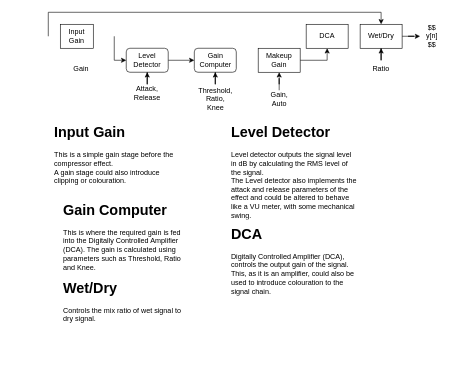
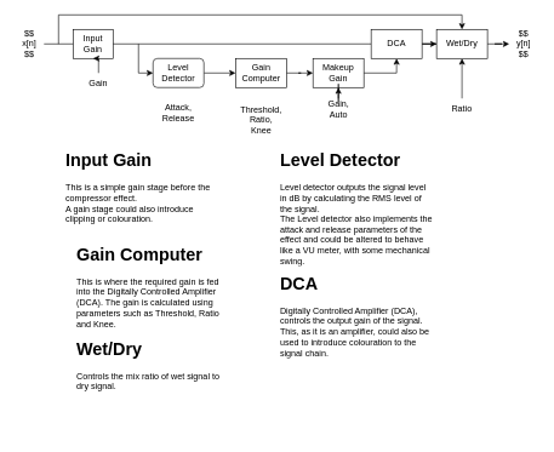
  <mxCell id="0" />
  <mxCell id="1" parent="0" />
+ <mxCell id="2" value="$$&lt;br&gt;x[n]&lt;br&gt;$$" style="text;html=1;strokeColor=none;fillColor=none;align=center;verticalAlign=middle;whiteSpace=wrap;rounded=0;" vertex="1" parent="1"><mxGeometry x="20" y="40" width="40" height="40" as="geometry" /></mxCell>
+ <mxCell id="3" value="" style="endArrow=none;html=1;rounded=0;exitX=1;exitY=0.5;exitDx=0;exitDy=0;entryX=0;entryY=0.5;entryDx=0;entryDy=0;" edge="1" parent="1" source="2" target="9"><mxGeometry width="50" height="50" relative="1" as="geometry"><mxPoint x="400" y="230" as="sourcePoint" /><mxPoint x="460" y="60" as="targetPoint" /></mxGeometry></mxCell>
  <mxCell id="4" value="" style="endArrow=classic;html=1;rounded=0;entryX=0;entryY=0.5;entryDx=0;entryDy=0;" edge="1" parent="1" target="26"><mxGeometry width="50" height="50" relative="1" as="geometry"><mxPoint x="190" y="60" as="sourcePoint" /><mxPoint x="140" y="170" as="targetPoint" /><Array as="points"><mxPoint x="190" y="100" /></Array></mxGeometry></mxCell>
  <mxCell id="5" value="" style="edgeStyle=orthogonalEdgeStyle;rounded=0;orthogonalLoop=1;jettySize=auto;html=1;" edge="1" parent="1" source="26" target="22"><mxGeometry relative="1" as="geometry" /></mxCell>
  <mxCell id="6" value="Input Gain" style="rounded=0;whiteSpace=wrap;html=1;" vertex="1" parent="1"><mxGeometry x="100" y="40" width="55" height="40" as="geometry" /></mxCell>
+ <mxCell id="7" value="" style="edgeStyle=orthogonalEdgeStyle;rounded=0;orthogonalLoop=1;jettySize=auto;html=1;" edge="1" parent="1" source="22" target="18"><mxGeometry relative="1" as="geometry" /></mxCell>
+ <mxCell id="8" value="" style="edgeStyle=orthogonalEdgeStyle;rounded=0;orthogonalLoop=1;jettySize=auto;html=1;" edge="1" parent="1" source="9" target="13"><mxGeometry relative="1" as="geometry" /></mxCell>
  <mxCell id="9" value="DCA" style="rounded=0;whiteSpace=wrap;html=1;" vertex="1" parent="1"><mxGeometry x="510" y="40" width="70" height="40" as="geometry" /></mxCell>
  <mxCell id="10" value="" style="endArrow=classic;html=1;rounded=0;entryX=0.5;entryY=1;entryDx=0;entryDy=0;exitX=1;exitY=0.5;exitDx=0;exitDy=0;" edge="1" parent="1" source="18" target="9"><mxGeometry width="50" height="50" relative="1" as="geometry"><mxPoint x="500" y="100" as="sourcePoint" /><mxPoint x="570" y="110" as="targetPoint" /><Array as="points"><mxPoint x="545" y="100" /></Array></mxGeometry></mxCell>
  <mxCell id="11" value="$$&lt;br&gt;y[n]&lt;br&gt;$$" style="text;html=1;strokeColor=none;fillColor=none;align=center;verticalAlign=middle;whiteSpace=wrap;rounded=0;" vertex="1" parent="1"><mxGeometry x="700" y="40" width="40" height="40" as="geometry" /></mxCell>
  <mxCell id="12" value="" style="edgeStyle=orthogonalEdgeStyle;rounded=0;orthogonalLoop=1;jettySize=auto;html=1;" edge="1" parent="1" source="13" target="11"><mxGeometry relative="1" as="geometry" /></mxCell>
  <mxCell id="13" value="Wet/Dry" style="rounded=0;whiteSpace=wrap;html=1;" vertex="1" parent="1"><mxGeometry x="600" y="40" width="70" height="40" as="geometry" /></mxCell>
  <mxCell id="14" value="" style="endArrow=classic;html=1;rounded=0;entryX=0.5;entryY=0;entryDx=0;entryDy=0;" edge="1" parent="1" target="13"><mxGeometry width="50" height="50" relative="1" as="geometry"><mxPoint x="80" y="60" as="sourcePoint" /><mxPoint x="700" y="0" as="targetPoint" /><Array as="points"><mxPoint x="80" y="20" /><mxPoint x="635" y="20" /></Array></mxGeometry></mxCell>
  <mxCell id="15" value="&lt;h1&gt;Input Gain&lt;/h1&gt;&lt;div&gt;This is a simple gain stage before the compressor effect.&lt;/div&gt;&lt;div&gt;A gain stage could also introduce clipping or colouration.&amp;nbsp;&lt;/div&gt;" style="text;html=1;strokeColor=none;fillColor=none;spacing=5;spacingTop=-20;whiteSpace=wrap;overflow=hidden;rounded=0;" vertex="1" parent="1"><mxGeometry x="85" y="200" width="220" height="120" as="geometry" /></mxCell>
  <mxCell id="16" value="&lt;h1&gt;Level Detector&lt;/h1&gt;&lt;div&gt;Level detector outputs the signal level in dB by calculating the RMS level of the signal.&amp;nbsp;&lt;/div&gt;&lt;div&gt;The Level detector also implements the attack and release parameters of the effect and could be altered to behave like a VU meter, with some mechanical swing.&amp;nbsp;&lt;/div&gt;" style="text;html=1;strokeColor=none;fillColor=none;spacing=5;spacingTop=-20;whiteSpace=wrap;overflow=hidden;rounded=0;" vertex="1" parent="1"><mxGeometry x="380" y="200" width="220" height="170" as="geometry" /></mxCell>
  <mxCell id="17" value="" style="group" vertex="1" connectable="0" parent="1"><mxGeometry x="430" y="80" width="70" height="100" as="geometry" /></mxCell>
  <mxCell id="18" value="Makeup Gain" style="rounded=0;whiteSpace=wrap;html=1;" vertex="1" parent="17"><mxGeometry width="70" height="40" as="geometry" /></mxCell>
- <mxCell id="19" value="Gain, Auto" style="text;html=1;strokeColor=none;fillColor=none;align=center;verticalAlign=middle;whiteSpace=wrap;rounded=0;" vertex="1" parent="17"><mxGeometry x="7.5" y="70" width="55" height="30" as="geometry" /></mxCell>
+ <mxCell id="19" value="Gain, Auto" style="text;html=1;strokeColor=none;fillColor=none;align=center;verticalAlign=middle;whiteSpace=wrap;rounded=0;" vertex="1" parent="17"><mxGeometry x="7.5" y="55" width="55" height="30" as="geometry" /></mxCell>
  <mxCell id="20" value="" style="edgeStyle=orthogonalEdgeStyle;rounded=0;orthogonalLoop=1;jettySize=auto;html=1;" edge="1" parent="17" source="19" target="18"><mxGeometry relative="1" as="geometry" /></mxCell>
  <mxCell id="21" value="" style="group" vertex="1" connectable="0" parent="1"><mxGeometry x="323.5" y="80" width="70" height="110" as="geometry" /></mxCell>
- <mxCell id="22" value="Gain Computer" style="whiteSpace=wrap;html=1;rounded=1;" vertex="1" parent="21"><mxGeometry width="70" height="40" as="geometry" /></mxCell>
+ <mxCell id="22" value="Gain Computer" style="rounded=0;whiteSpace=wrap;html=1;" vertex="1" parent="21"><mxGeometry width="70" height="40" as="geometry" /></mxCell>
  <mxCell id="23" value="Threshold, Ratio, Knee" style="text;html=1;strokeColor=none;fillColor=none;align=center;verticalAlign=middle;whiteSpace=wrap;rounded=0;" vertex="1" parent="21"><mxGeometry x="5" y="60" width="60" height="50" as="geometry" /></mxCell>
- <mxCell id="24" value="" style="edgeStyle=orthogonalEdgeStyle;rounded=0;orthogonalLoop=1;jettySize=auto;html=1;" edge="1" parent="21" source="23" target="22"><mxGeometry relative="1" as="geometry" /></mxCell>
  <mxCell id="25" value="" style="group" vertex="1" connectable="0" parent="1"><mxGeometry x="210" y="80" width="70" height="90" as="geometry" /></mxCell>
  <mxCell id="26" value="Level Detector" style="whiteSpace=wrap;html=1;rounded=1;" vertex="1" parent="25"><mxGeometry width="70" height="40" as="geometry" /></mxCell>
  <mxCell id="27" value="Attack, Release" style="text;html=1;strokeColor=none;fillColor=none;align=center;verticalAlign=middle;whiteSpace=wrap;rounded=0;" vertex="1" parent="25"><mxGeometry x="5" y="60" width="60" height="30" as="geometry" /></mxCell>
- <mxCell id="28" value="" style="edgeStyle=orthogonalEdgeStyle;rounded=0;orthogonalLoop=1;jettySize=auto;html=1;" edge="1" parent="25" source="27" target="26"><mxGeometry relative="1" as="geometry" /></mxCell>
  <mxCell id="29" value="&lt;h1&gt;Gain Computer&lt;/h1&gt;&lt;div&gt;This is where the required gain is fed into the Digitally Controlled Amplifier (DCA). The gain is calculated using parameters such as Threshold, Ratio and Knee.&amp;nbsp;&lt;/div&gt;" style="text;html=1;strokeColor=none;fillColor=none;spacing=5;spacingTop=-20;whiteSpace=wrap;overflow=hidden;rounded=0;" vertex="1" parent="1"><mxGeometry x="100" y="330" width="220" height="140" as="geometry" /></mxCell>
  <mxCell id="30" value="&lt;h1&gt;DCA&lt;/h1&gt;&lt;div&gt;Digitally Controlled Amplifier (DCA), controls the output gain of the signal.&amp;nbsp;&lt;/div&gt;&lt;div&gt;This, as it is an amplifier, could also be used to introduce colouration to the signal chain.&amp;nbsp;&lt;/div&gt;" style="text;html=1;strokeColor=none;fillColor=none;spacing=5;spacingTop=-20;whiteSpace=wrap;overflow=hidden;rounded=0;" vertex="1" parent="1"><mxGeometry x="380" y="370" width="220" height="140" as="geometry" /></mxCell>
  <mxCell id="31" value="&lt;h1&gt;Wet/Dry&lt;/h1&gt;&lt;div&gt;Controls the mix ratio of wet signal to dry signal.&lt;/div&gt;" style="text;html=1;strokeColor=none;fillColor=none;spacing=5;spacingTop=-20;whiteSpace=wrap;overflow=hidden;rounded=0;" vertex="1" parent="1"><mxGeometry x="100" y="460" width="220" height="140" as="geometry" /></mxCell>
+ <mxCell id="32" value="" style="edgeStyle=orthogonalEdgeStyle;rounded=0;orthogonalLoop=1;jettySize=auto;html=1;" edge="1" parent="1" source="33" target="6"><mxGeometry relative="1" as="geometry" /></mxCell>
  <mxCell id="33" value="Gain" style="text;html=1;strokeColor=none;fillColor=none;align=center;verticalAlign=middle;whiteSpace=wrap;rounded=0;" vertex="1" parent="1"><mxGeometry x="105" y="100" width="60" height="30" as="geometry" /></mxCell>
  <mxCell id="34" value="" style="edgeStyle=orthogonalEdgeStyle;rounded=0;orthogonalLoop=1;jettySize=auto;html=1;" edge="1" parent="1" source="35" target="13"><mxGeometry relative="1" as="geometry" /></mxCell>
- <mxCell id="35" value="Ratio" style="text;html=1;strokeColor=none;fillColor=none;align=center;verticalAlign=middle;whiteSpace=wrap;rounded=0;" vertex="1" parent="1"><mxGeometry x="605" y="100" width="60" height="30" as="geometry" /></mxCell>
+ <mxCell id="35" value="Ratio" style="text;html=1;strokeColor=none;fillColor=none;align=center;verticalAlign=middle;whiteSpace=wrap;rounded=0;" vertex="1" parent="1"><mxGeometry x="605" y="135" width="60" height="30" as="geometry" /></mxCell>
